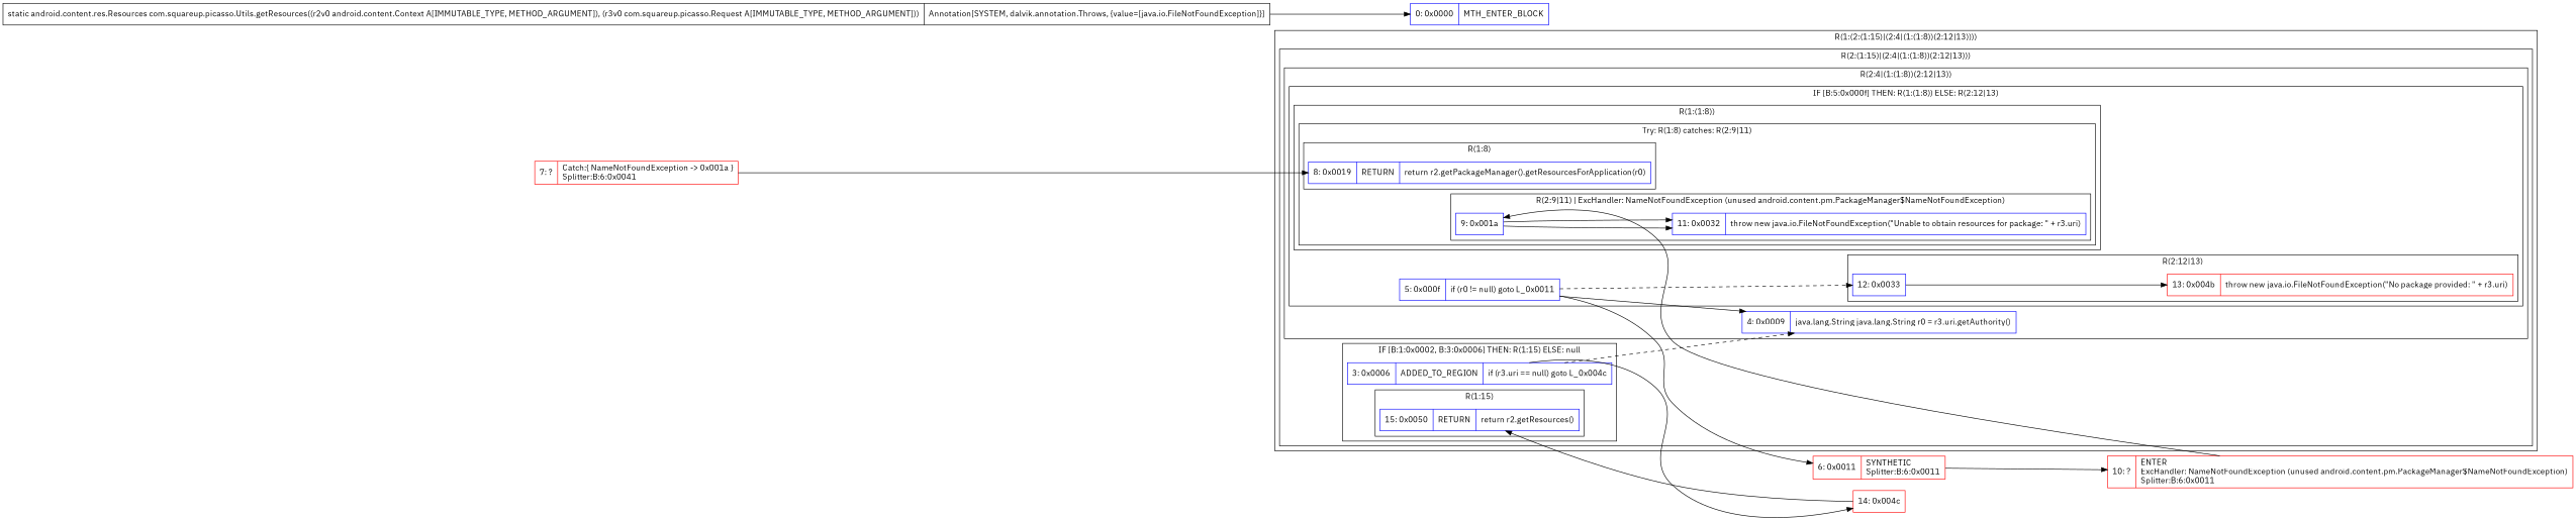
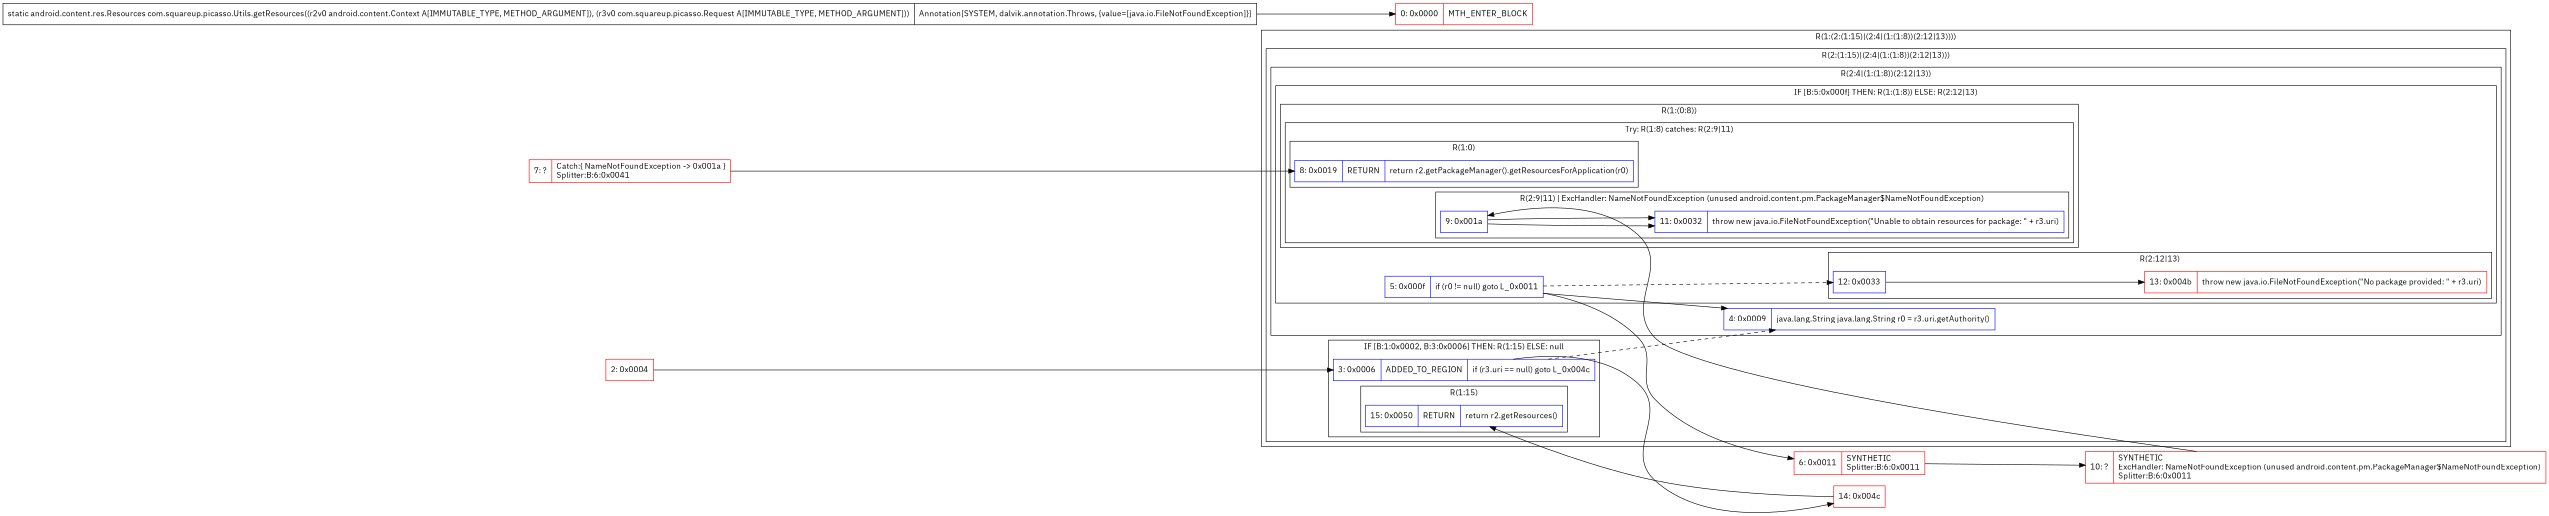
  digraph {
    fontname="IBM Plex Sans"
    rankdir=LR
    node [color=blue fontname="IBM Plex Sans" shape=record]
    edge [fontname="IBM Plex Sans"]
    n1 [label="{15\:\ 0x0050|RETURN\l|return r2.getResources()\l}"]
    n2 [label="{3\:\ 0x0006|ADDED_TO_REGION\l|if (r3.uri == null) goto L_0x004c\l}"]
    n3 [label="{8\:\ 0x0019|RETURN\l|return r2.getPackageManager().getResourcesForApplication(r0)\l}"]
    n4 [label="{9\:\ 0x001a}"]
    n5 [label="{11\:\ 0x0032|throw new java.io.FileNotFoundException(\"Unable to obtain resources for package: \" + r3.uri)\l}"]
    n6 [label="{12\:\ 0x0033}"]
    n7 [color=red label="{13\:\ 0x004b|throw new java.io.FileNotFoundException(\"No package provided: \" + r3.uri)\l}"]
    n8 [label="{5\:\ 0x000f|if (r0 != null) goto L_0x0011\l}"]
    n9 [label="{4\:\ 0x0009|java.lang.String java.lang.String r0 = r3.uri.getAuthority()\l}"]
    n10 [color=red label="{14\:\ 0x004c}"]
    n11 [color=red label="{6\:\ 0x0011|SYNTHETIC\lSplitter:B:6:0x0011\l}"]
-   n13 [color=red label="{10\:\ ?|ENTER\lExcHandler: NameNotFoundException (unused android.content.pm.PackageManager$NameNotFoundException)\lSplitter:B:6:0x0011\l}"]
-   n14 [label="{0\:\ 0x0000|MTH_ENTER_BLOCK\l}"]
+   n12 [color=red label="{2\:\ 0x0004}"]
+   n13 [color=red label="{10\:\ ?|SYNTHETIC\lExcHandler: NameNotFoundException (unused android.content.pm.PackageManager$NameNotFoundException)\lSplitter:B:6:0x0011\l}"]
+   n14 [color=red label="{0\:\ 0x0000|MTH_ENTER_BLOCK\l}"]
    n15 [color=red label="{7\:\ ?|Catch:\{ NameNotFoundException \-\> 0x001a \}\lSplitter:B:6:0x0041\l}"]
    n16 [label="{static android.content.res.Resources com.squareup.picasso.Utils.getResources((r2v0 android.content.Context A[IMMUTABLE_TYPE, METHOD_ARGUMENT]), (r3v0 com.squareup.picasso.Request A[IMMUTABLE_TYPE, METHOD_ARGUMENT]))  | Annotation[SYSTEM, dalvik.annotation.Throws, \{value=[java.io.FileNotFoundException]\}]\l}" color=""]
    subgraph cluster_1 {
      label="R(1:(2:(1:15)|(2:4|(1:(1:8))(2:12|13))))"
      subgraph cluster_2 {
        label="R(2:(1:15)|(2:4|(1:(1:8))(2:12|13)))"
        subgraph cluster_3 {
          label="IF [B:1:0x0002, B:3:0x0006] THEN: R(1:15) ELSE: null"
          n2
          subgraph cluster_4 {
            label="R(1:15)"
            n1
          }
        }
        subgraph cluster_5 {
          label="R(2:4|(1:(1:8))(2:12|13))"
          n9
          subgraph cluster_6 {
            label="IF [B:5:0x000f] THEN: R(1:(1:8)) ELSE: R(2:12|13)"
            n8
            subgraph cluster_7 {
-             label="R(1:(1:8))"
+             label="R(1:(0:8))"
              subgraph cluster_8 {
                label="Try: R(1:8) catches: R(2:9|11)"
                subgraph cluster_9 {
-                 label="R(1:8)"
+                 label="R(1:0)"
                  n3
                }
                subgraph cluster_10 {
                  label="R(2:9|11) | ExcHandler: NameNotFoundException (unused android.content.pm.PackageManager$NameNotFoundException)\l"
                  n4
                  n5
                }
              }
            }
            subgraph cluster_11 {
              label="R(2:12|13)"
              n6
              n7
            }
          }
        }
      }
    }
    subgraph cluster_12 {
      label="R(2:9|11) | ExcHandler: NameNotFoundException (unused android.content.pm.PackageManager$NameNotFoundException)\l"
    }
    n2 -> n9 [style=dashed]
    n2 -> n10
    n4 -> n5
    n4 -> n5
    n6 -> n7
    n8 -> n6 [style=dashed]
    n8 -> n9
    n8 -> n11
    n10 -> n1
    n11 -> n13
+   n12 -> n2
    n13 -> n4
    n15 -> n3
    n16 -> n14
  }
